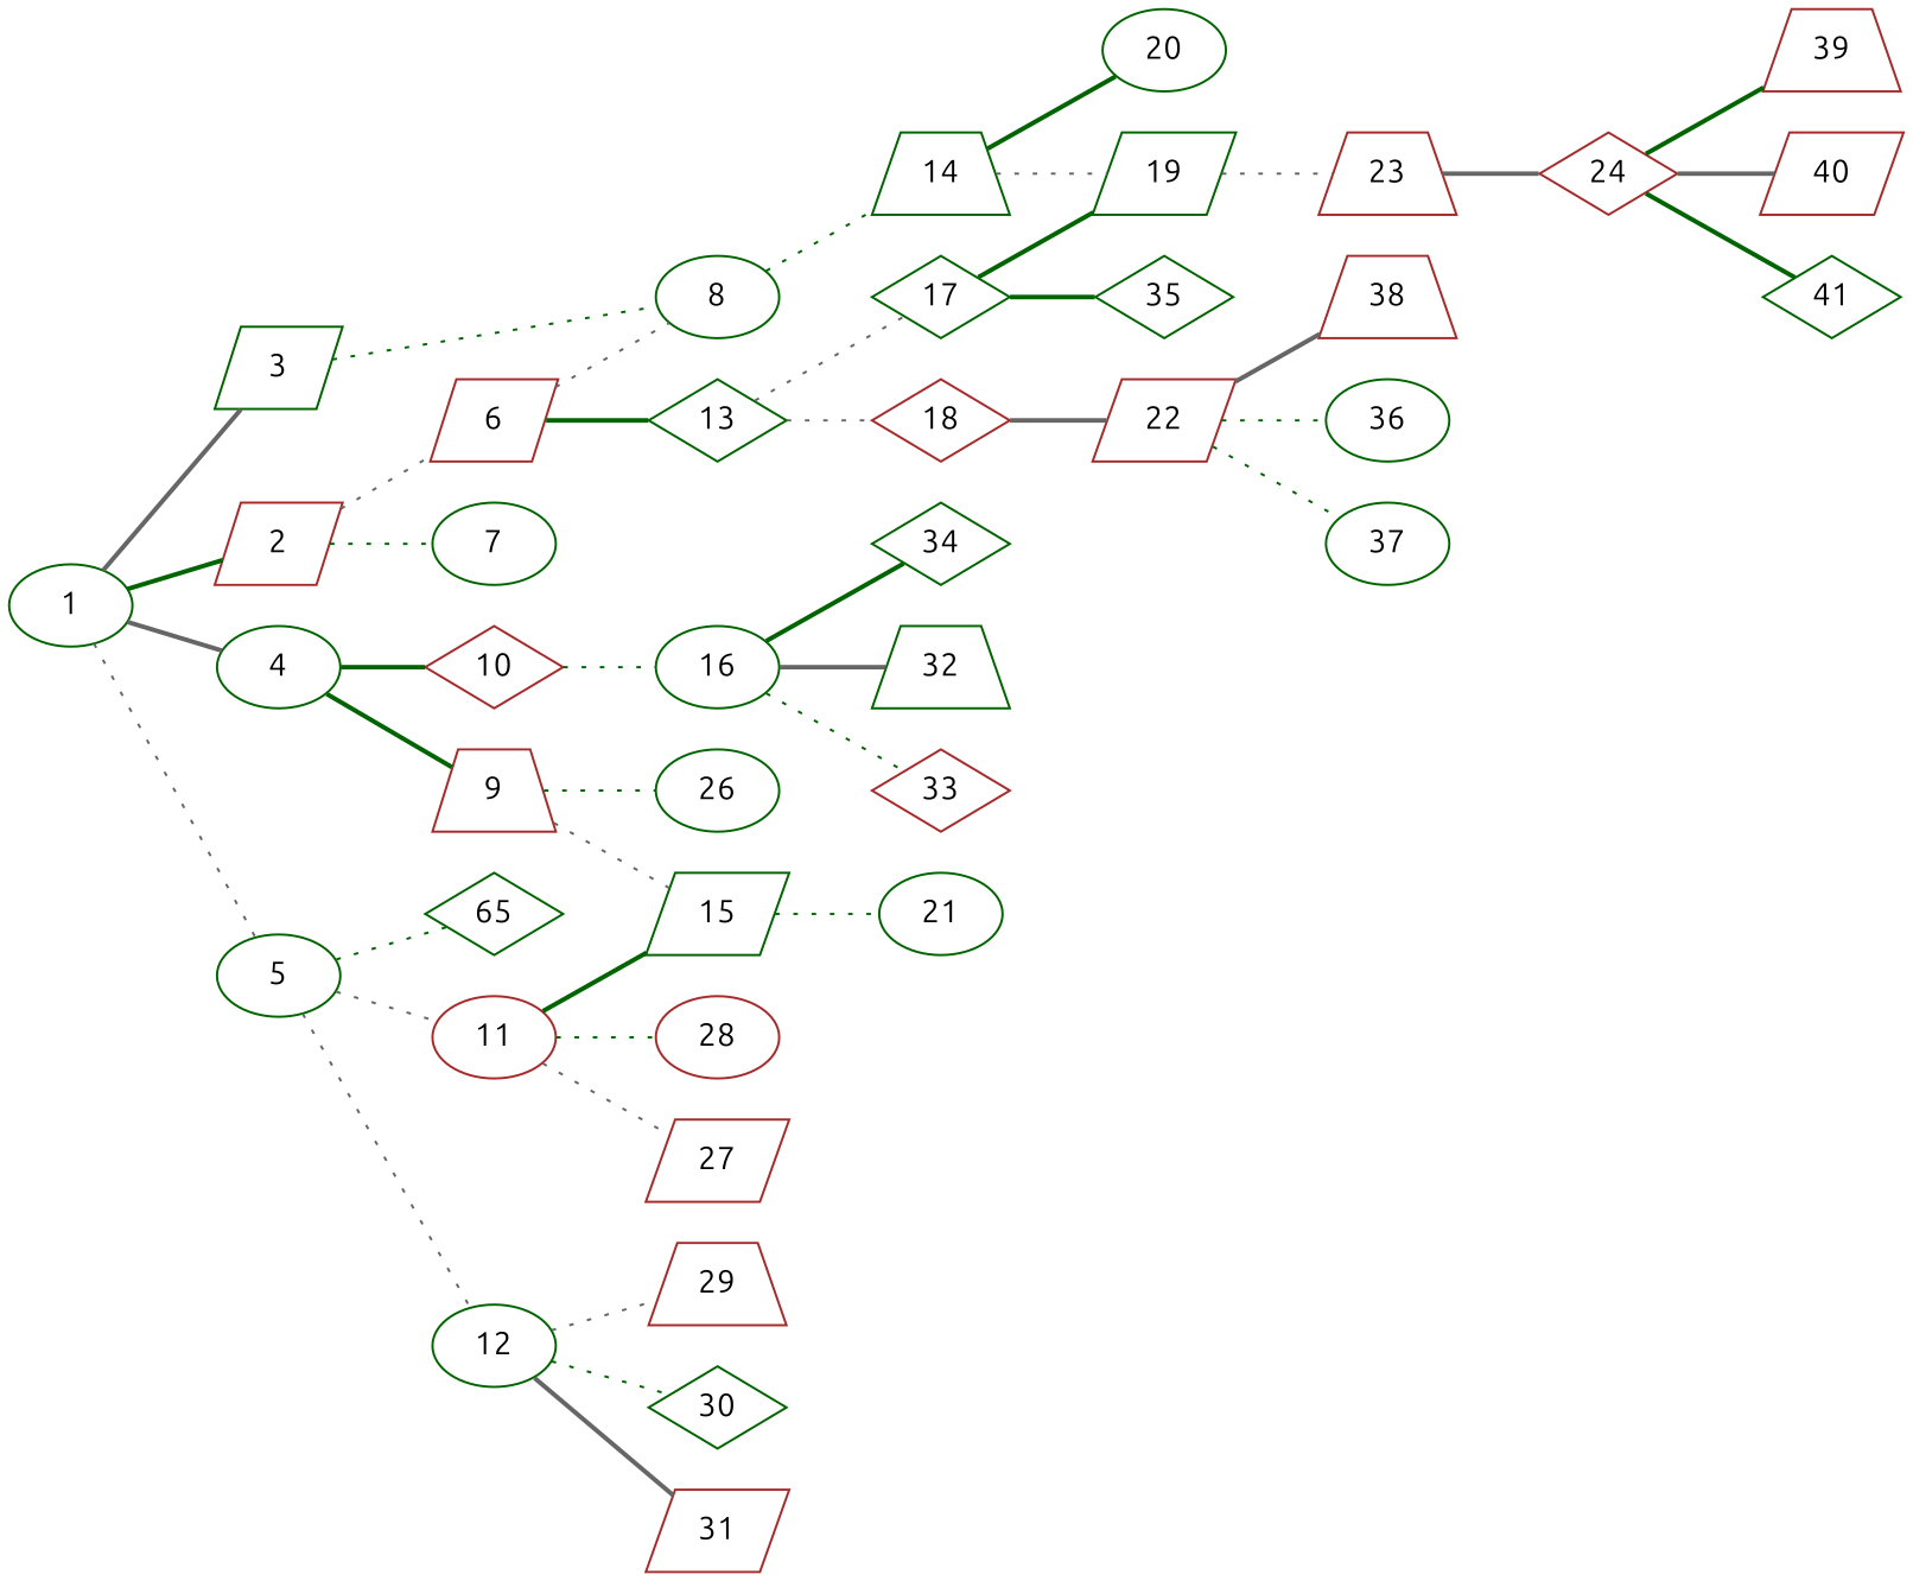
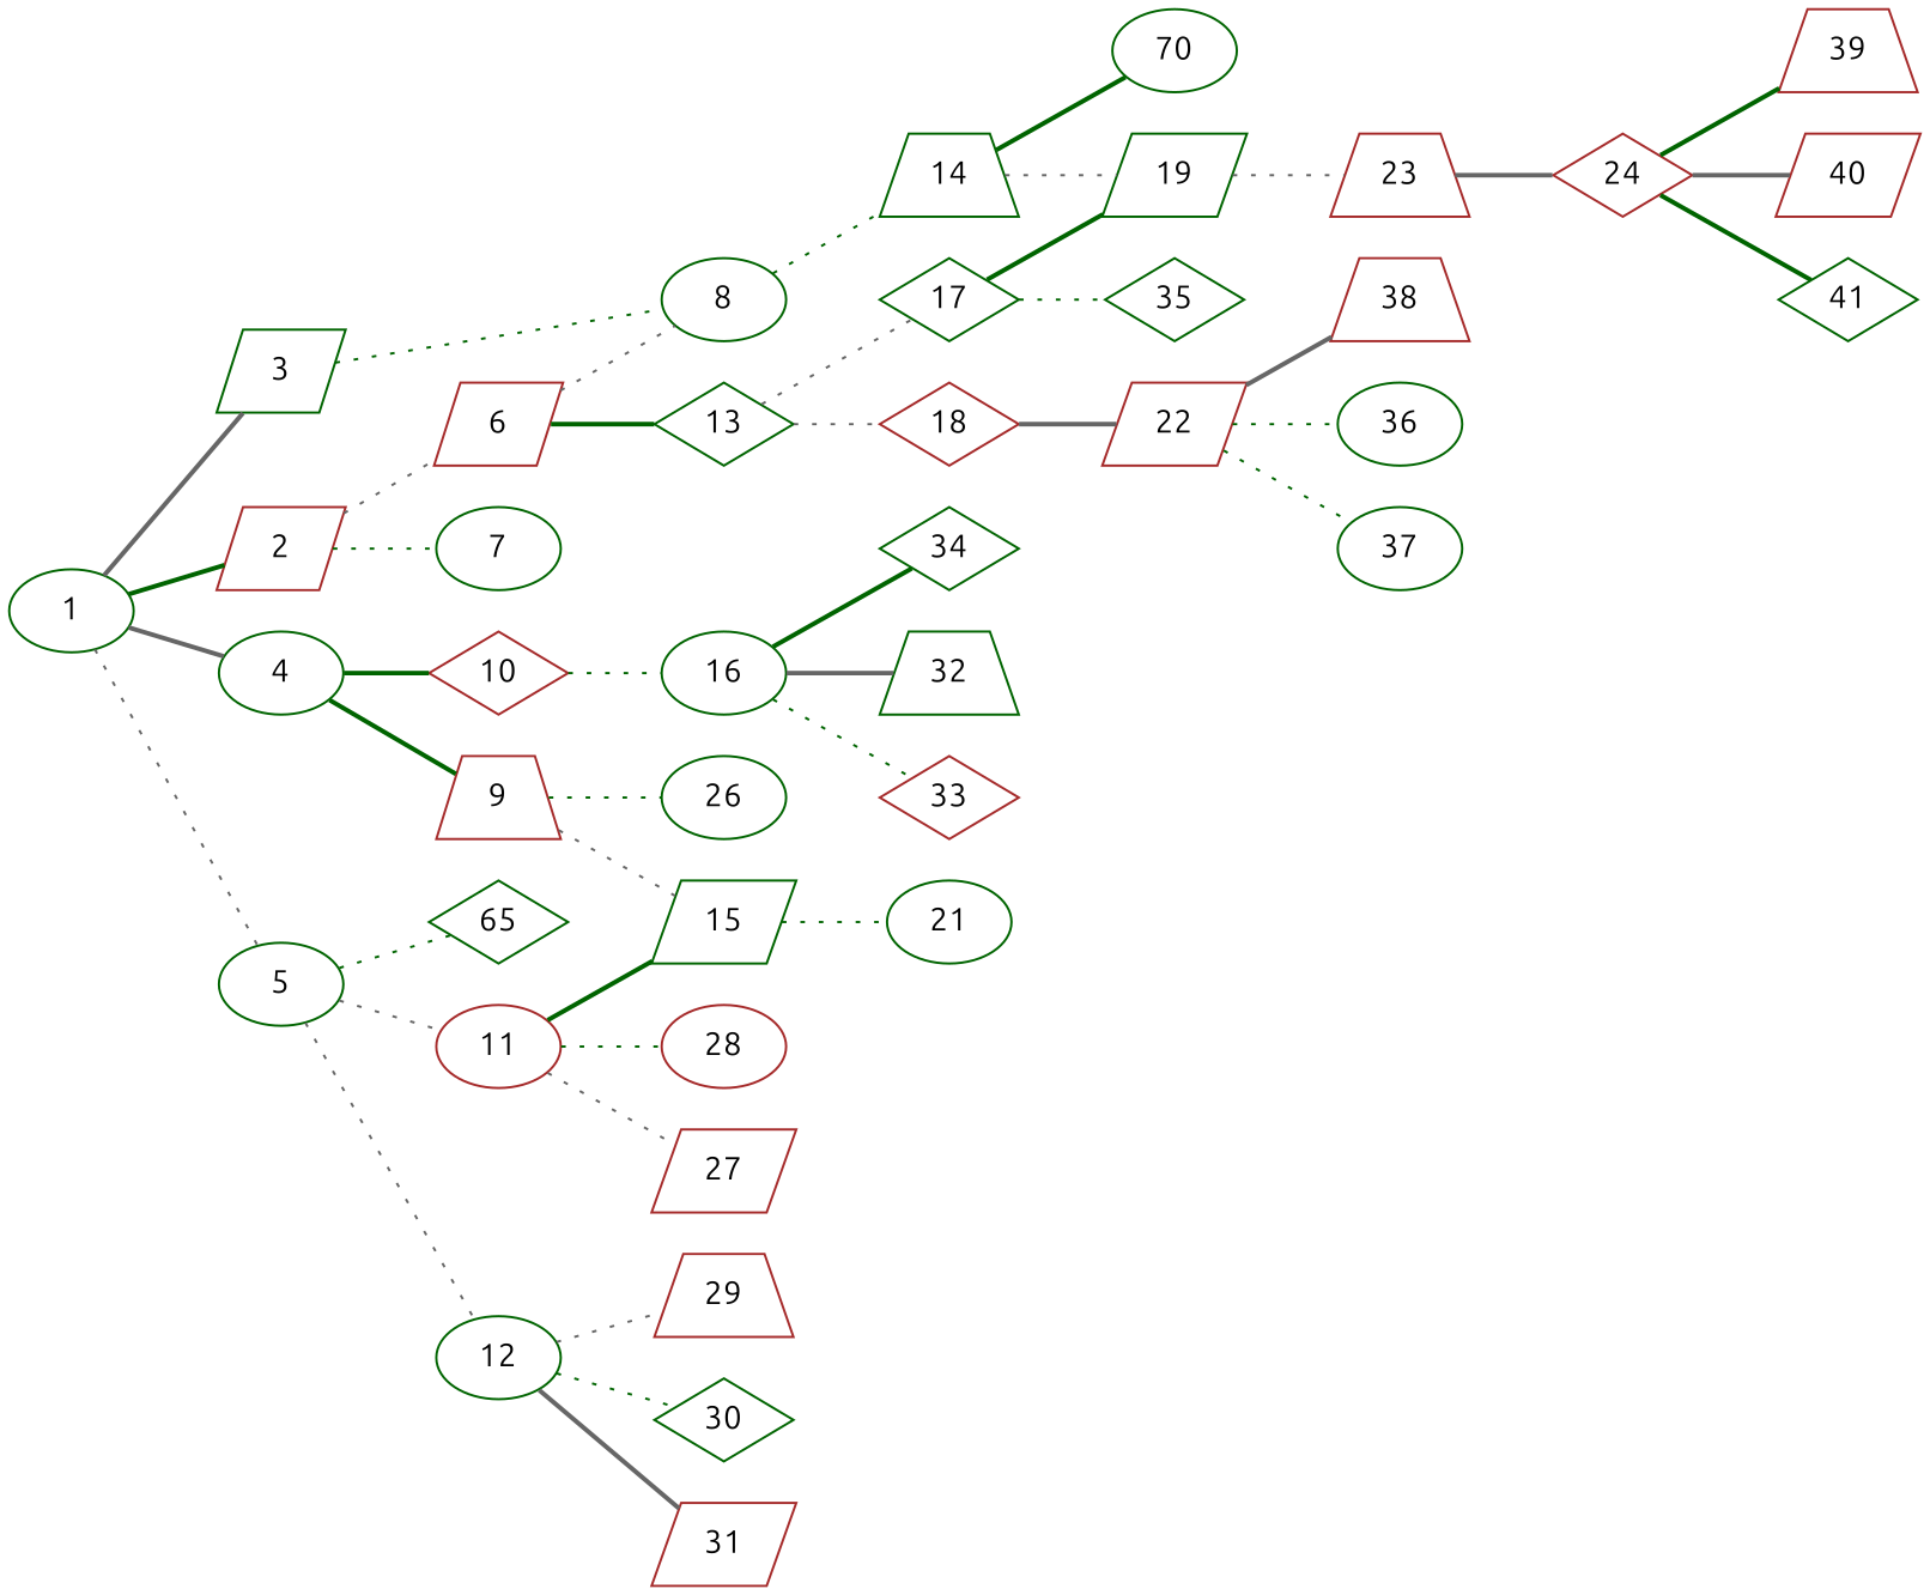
  graph {
    fontname=Ubuntu
    rankdir=LR
    node [chem=C color=darkgreen fontname=Ubuntu shape=ellipse]
    edge [color=darkgreen fontname=Ubuntu style=dotted valence=1]
    2 [color=brown shape=parallelogram]
    1
    3 [chem=O shape=parallelogram]
    4
    5
    6 [color=brown shape=parallelogram]
    7 [chem=O]
    8
    9 [color=brown shape=trapezium]
    10 [chem=O color=brown shape=diamond]
    11 [color=brown]
    12
    n13 [chem=H label=65 shape=diamond]
    13 [shape=diamond]
    14 [shape=trapezium]
    15 [shape=parallelogram]
    26 [chem=H]
    16
    27 [chem=H color=brown shape=parallelogram]
    28 [chem=H color=brown]
    29 [chem=H color=brown shape=trapezium]
    30 [chem=H shape=diamond]
    31 [chem=H color=brown shape=parallelogram]
    17 [shape=diamond]
    18 [chem=O color=brown shape=diamond]
    19 [shape=parallelogram]
-   20 [chem=Cl]
+   20 [chem=Cl label=70]
    21 [chem=O]
    32 [chem=H shape=trapezium]
    33 [chem=H color=brown shape=diamond]
    34 [chem=H shape=diamond]
    35 [chem=H shape=diamond]
    22 [color=brown shape=parallelogram]
    23 [chem=O color=brown shape=trapezium]
    36 [chem=H]
    37 [chem=H]
    38 [chem=H color=brown shape=trapezium]
    24 [color=brown shape=diamond]
    39 [chem=H color=brown shape=trapezium]
    40 [chem=H color=brown shape=parallelogram]
    41 [chem=H shape=diamond]
    2 -- 6 [color=gray40]
    2 -- 7 [valence=2]
    1 -- 2 [style=bold]
    1 -- 3 [color=gray40 style=bold]
    1 -- 4 [color=gray40 style=bold]
    1 -- 5 [color=gray40]
    3 -- 8
    4 -- 9 [style=bold valence=2]
    4 -- 10 [style=bold]
    5 -- 11 [color=gray40]
    5 -- 12 [color=gray40]
    5 -- n13
    6 -- 8 [color=gray40 valence=2]
    6 -- 13 [style=bold]
    8 -- 14
    9 -- 15 [color=gray40]
    9 -- 26
    10 -- 16
    11 -- 15 [style=bold]
    11 -- 27 [color=gray40]
    11 -- 28
    12 -- 29 [color=gray40]
    12 -- 30
    12 -- 31 [color=gray40 style=bold]
    13 -- 17 [color=gray40 valence=2]
    13 -- 18 [color=gray40]
    14 -- 19 [color=gray40 valence=2]
    14 -- 20 [style=bold]
    15 -- 21 [valence=2]
    16 -- 32 [color=gray40 style=bold]
    16 -- 33
    16 -- 34 [style=bold]
    17 -- 19 [style=bold]
-   17 -- 35 [style=bold]
+   17 -- 35
    18 -- 22 [color=gray40 style=bold]
    19 -- 23 [color=gray40]
    22 -- 36
    22 -- 37
    22 -- 38 [color=gray40 style=bold]
    23 -- 24 [color=gray40 style=bold]
    24 -- 39 [style=bold]
    24 -- 40 [color=gray40 style=bold]
    24 -- 41 [style=bold]
  }
